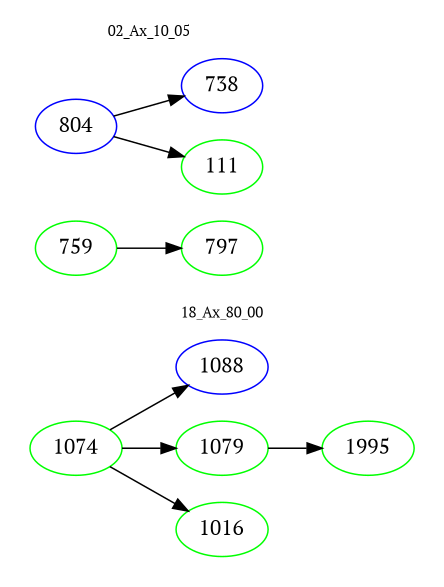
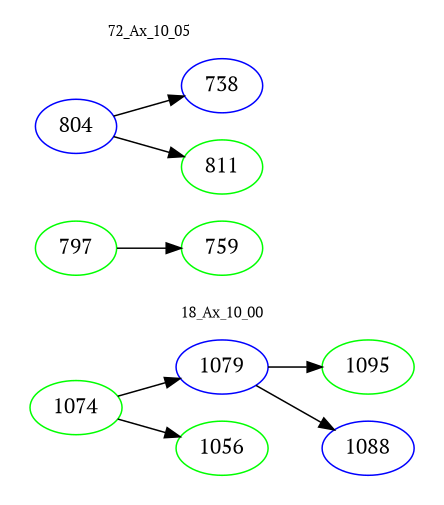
  digraph {
    fontname="PT Serif"
    rankdir=LR
    node [color=green fontname="PT Serif"]
    edge [color=black fontname="PT Serif"]
    n1 [label=1074]
-   n2 [label=1016]
-   n3 [label=1079]
+   n2 [label=1056]
+   n3 [color=blue label=1079]
    n4 [color=blue label=1088]
-   n5 [label=1995]
+   n5 [label=1095]
    n6 [color=blue label=804]
    n7 [label=797]
-   n8 [label=111]
+   n8 [label=811]
    n9 [color=blue label=738]
    n10 [label=759]
    subgraph cluster_1 {
      color=white
      fontsize=10
-     label="18_Ax_80_00"
+     label="18_Ax_10_00"
      n1
      n2
      n3
      n4
      n5
    }
    subgraph cluster_2 {
      color=white
      fontsize=10
-     label="02_Ax_10_05"
+     label="72_Ax_10_05"
      n6
      n7
      n8
      n9
      n10
    }
    n1 -> n2
    n1 -> n3
-   n1 -> n4
+   n3 -> n4
    n3 -> n5
    n6 -> n8
    n6 -> n9
-   n10 -> n7
+   n7 -> n10
  }
